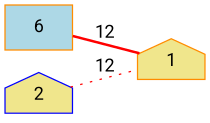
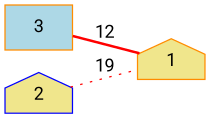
  graph {
    fontname=Roboto
    rankdir=LR
    node [color=darkorange fillcolor=khaki fontname=Roboto shape=house style=filled]
    edge [color=red fontname=Roboto]
-   3 [fillcolor=lightblue shape=box label=6]
+   3 [fillcolor=lightblue shape=box]
    1
    2 [color=blue]
    3 -- 1 [label=12 style=bold]
-   2 -- 1 [label=12 style=dotted]
+   2 -- 1 [label=19 style=dotted]
  }
